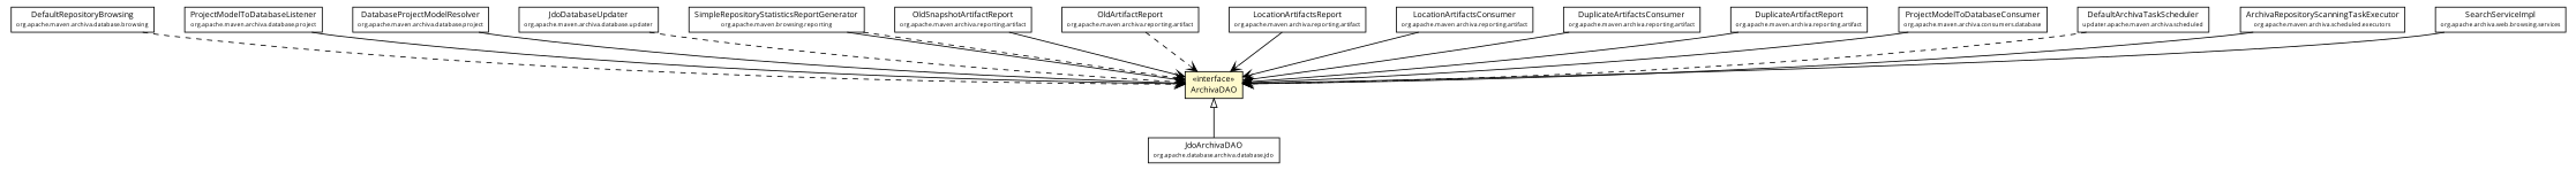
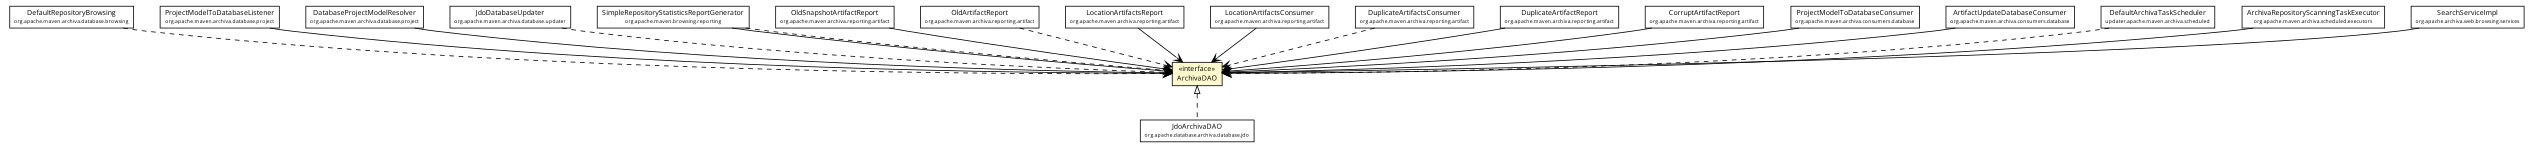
  digraph {
    fontname="Open Sans"
    node [fontcolor=black fontname="Open Sans" fontsize=9.0 shape=plaintext]
    edge [fontname="Open Sans" fontsize=10.0 headport=p labelfontname=Helvetica labelfontsize=10 tailport=p arrowhead=open color=black fontcolor=black]
    n1 [label=<<table border="0" cellborder="1" cellspacing="0" cellpadding="2" port="p" bgcolor="lemonChiffon" href="./ArchivaDAO.html"> 		<tr><td><table border="0" cellspacing="0" cellpadding="1"> 			<tr><td> &laquo;interface&raquo; </td></tr> 			<tr><td> ArchivaDAO </td></tr> 		</table></td></tr> 		</table>>]
    n2 [label=<<table border="0" cellborder="1" cellspacing="0" cellpadding="2" port="p" href="./jdo/JdoArchivaDAO.html"> 		<tr><td><table border="0" cellspacing="0" cellpadding="1"> 			<tr><td> JdoArchivaDAO </td></tr> 			<tr><td><font point-size="7.0"> org.apache.database.archiva.database.jdo </font></td></tr> 		</table></td></tr> 		</table>>]
    n3 [label=<<table border="0" cellborder="1" cellspacing="0" cellpadding="2" port="p" href="./browsing/DefaultRepositoryBrowsing.html"> 		<tr><td><table border="0" cellspacing="0" cellpadding="1"> 			<tr><td> DefaultRepositoryBrowsing </td></tr> 			<tr><td><font point-size="7.0"> org.apache.maven.archiva.database.browsing </font></td></tr> 		</table></td></tr> 		</table>>]
    n4 [label=<<table border="0" cellborder="1" cellspacing="0" cellpadding="2" port="p" href="./project/ProjectModelToDatabaseListener.html"> 		<tr><td><table border="0" cellspacing="0" cellpadding="1"> 			<tr><td> ProjectModelToDatabaseListener </td></tr> 			<tr><td><font point-size="7.0"> org.apache.maven.archiva.database.project </font></td></tr> 		</table></td></tr> 		</table>>]
    n5 [label=<<table border="0" cellborder="1" cellspacing="0" cellpadding="2" port="p" href="./project/DatabaseProjectModelResolver.html"> 		<tr><td><table border="0" cellspacing="0" cellpadding="1"> 			<tr><td> DatabaseProjectModelResolver </td></tr> 			<tr><td><font point-size="7.0"> org.apache.maven.archiva.database.project </font></td></tr> 		</table></td></tr> 		</table>>]
    n6 [label=<<table border="0" cellborder="1" cellspacing="0" cellpadding="2" port="p" href="./updater/JdoDatabaseUpdater.html"> 		<tr><td><table border="0" cellspacing="0" cellpadding="1"> 			<tr><td> JdoDatabaseUpdater </td></tr> 			<tr><td><font point-size="7.0"> org.apache.maven.archiva.database.updater </font></td></tr> 		</table></td></tr> 		</table>>]
    n7 [label=<<table border="0" cellborder="1" cellspacing="0" cellpadding="2" port="p" href="../reporting/SimpleRepositoryStatisticsReportGenerator.html"> 		<tr><td><table border="0" cellspacing="0" cellpadding="1"> 			<tr><td> SimpleRepositoryStatisticsReportGenerator </td></tr> 			<tr><td><font point-size="7.0"> org.apache.maven.browsing.reporting </font></td></tr> 		</table></td></tr> 		</table>>]
    n8 [label=<<table border="0" cellborder="1" cellspacing="0" cellpadding="2" port="p" href="../reporting/artifact/OldSnapshotArtifactReport.html"> 		<tr><td><table border="0" cellspacing="0" cellpadding="1"> 			<tr><td> OldSnapshotArtifactReport </td></tr> 			<tr><td><font point-size="7.0"> org.apache.maven.archiva.reporting.artifact </font></td></tr> 		</table></td></tr> 		</table>>]
    n9 [label=<<table border="0" cellborder="1" cellspacing="0" cellpadding="2" port="p" href="../reporting/artifact/OldArtifactReport.html"> 		<tr><td><table border="0" cellspacing="0" cellpadding="1"> 			<tr><td> OldArtifactReport </td></tr> 			<tr><td><font point-size="7.0"> org.apache.maven.archiva.reporting.artifact </font></td></tr> 		</table></td></tr> 		</table>>]
    n10 [label=<<table border="0" cellborder="1" cellspacing="0" cellpadding="2" port="p" href="../reporting/artifact/LocationArtifactsReport.html"> 		<tr><td><table border="0" cellspacing="0" cellpadding="1"> 			<tr><td> LocationArtifactsReport </td></tr> 			<tr><td><font point-size="7.0"> org.apache.maven.archiva.reporting.artifact </font></td></tr> 		</table></td></tr> 		</table>>]
    n11 [label=<<table border="0" cellborder="1" cellspacing="0" cellpadding="2" port="p" href="../reporting/artifact/LocationArtifactsConsumer.html"> 		<tr><td><table border="0" cellspacing="0" cellpadding="1"> 			<tr><td> LocationArtifactsConsumer </td></tr> 			<tr><td><font point-size="7.0"> org.apache.maven.archiva.reporting.artifact </font></td></tr> 		</table></td></tr> 		</table>>]
    n12 [label=<<table border="0" cellborder="1" cellspacing="0" cellpadding="2" port="p" href="../reporting/artifact/DuplicateArtifactsConsumer.html"> 		<tr><td><table border="0" cellspacing="0" cellpadding="1"> 			<tr><td> DuplicateArtifactsConsumer </td></tr> 			<tr><td><font point-size="7.0"> org.apache.maven.archiva.reporting.artifact </font></td></tr> 		</table></td></tr> 		</table>>]
    n13 [label=<<table border="0" cellborder="1" cellspacing="0" cellpadding="2" port="p" href="../reporting/artifact/DuplicateArtifactReport.html"> 		<tr><td><table border="0" cellspacing="0" cellpadding="1"> 			<tr><td> DuplicateArtifactReport </td></tr> 			<tr><td><font point-size="7.0"> org.apache.maven.archiva.reporting.artifact </font></td></tr> 		</table></td></tr> 		</table>>]
+   n14 [label=<<table border="0" cellborder="1" cellspacing="0" cellpadding="2" port="p" href="../reporting/artifact/CorruptArtifactReport.html"> 		<tr><td><table border="0" cellspacing="0" cellpadding="1"> 			<tr><td> CorruptArtifactReport </td></tr> 			<tr><td><font point-size="7.0"> org.apache.maven.archiva.reporting.artifact </font></td></tr> 		</table></td></tr> 		</table>>]
    n15 [label=<<table border="0" cellborder="1" cellspacing="0" cellpadding="2" port="p" href="../consumers/database/ProjectModelToDatabaseConsumer.html"> 		<tr><td><table border="0" cellspacing="0" cellpadding="1"> 			<tr><td> ProjectModelToDatabaseConsumer </td></tr> 			<tr><td><font point-size="7.0"> org.apache.maven.archiva.consumers.database </font></td></tr> 		</table></td></tr> 		</table>>]
+   n16 [label=<<table border="0" cellborder="1" cellspacing="0" cellpadding="2" port="p" href="../consumers/database/ArtifactUpdateDatabaseConsumer.html"> 		<tr><td><table border="0" cellspacing="0" cellpadding="1"> 			<tr><td> ArtifactUpdateDatabaseConsumer </td></tr> 			<tr><td><font point-size="7.0"> org.apache.maven.archiva.consumers.database </font></td></tr> 		</table></td></tr> 		</table>>]
    n17 [label=<<table border="0" cellborder="1" cellspacing="0" cellpadding="2" port="p" href="../scheduled/DefaultArchivaTaskScheduler.html"> 		<tr><td><table border="0" cellspacing="0" cellpadding="1"> 			<tr><td> DefaultArchivaTaskScheduler </td></tr> 			<tr><td><font point-size="7.0"> updater.apache.maven.archiva.scheduled </font></td></tr> 		</table></td></tr> 		</table>>]
    n18 [label=<<table border="0" cellborder="1" cellspacing="0" cellpadding="2" port="p" href="../scheduled/executors/ArchivaRepositoryScanningTaskExecutor.html"> 		<tr><td><table border="0" cellspacing="0" cellpadding="1"> 			<tr><td> ArchivaRepositoryScanningTaskExecutor </td></tr> 			<tr><td><font point-size="7.0"> org.apache.maven.archiva.scheduled.executors </font></td></tr> 		</table></td></tr> 		</table>>]
    n19 [label=<<table border="0" cellborder="1" cellspacing="0" cellpadding="2" port="p" href="../../../archiva/web/xmlrpc/services/SearchServiceImpl.html"> 		<tr><td><table border="0" cellspacing="0" cellpadding="1"> 			<tr><td> SearchServiceImpl </td></tr> 			<tr><td><font point-size="7.0"> org.apache.archiva.web.browsing.services </font></td></tr> 		</table></td></tr> 		</table>>]
-   n1 -> n2 [arrowtail=empty dir=back fontsize=10 style=solid arrowhead="" color="" fontcolor=""]
+   n1 -> n2 [arrowtail=empty dir=back fontsize=10 style=dashed arrowhead="" color="" fontcolor=""]
    n3 -> n1 [style=dashed]
    n4 -> n1
    n5 -> n1
    n6 -> n1 [style=dashed]
    n7 -> n1
    n7 -> n1 [style=dashed]
    n8 -> n1
    n9 -> n1 [style=dashed]
    n10 -> n1
    n11 -> n1
-   n12 -> n1
+   n12 -> n1 [style=dashed]
    n13 -> n1
+   n14 -> n1
    n15 -> n1
+   n16 -> n1
    n17 -> n1 [style=dashed]
    n18 -> n1
    n19 -> n1
  }
